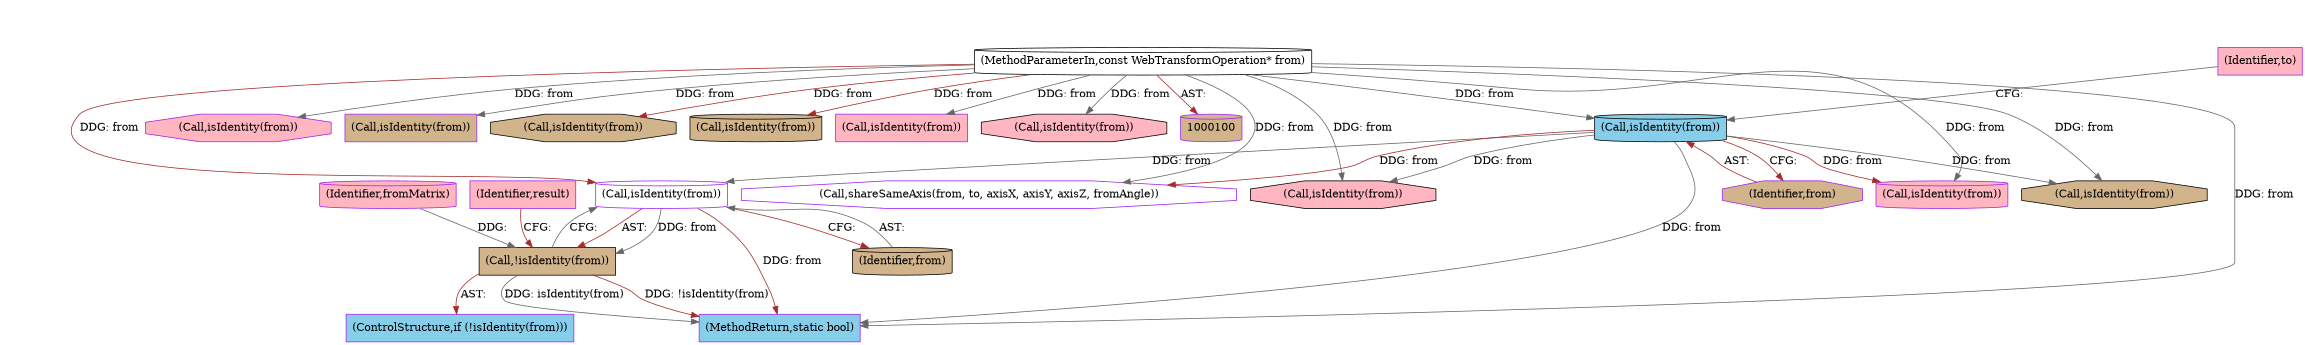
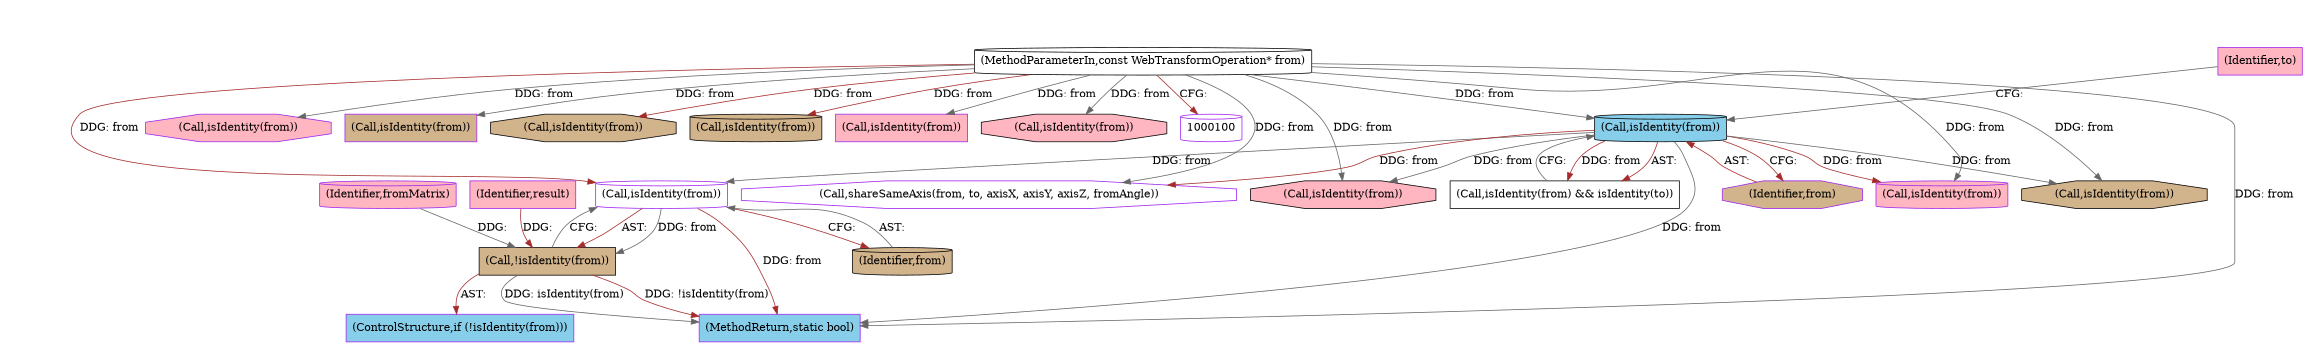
  digraph {
    node [color=purple fillcolor=tan shape=cylinder style=filled]
    edge [color=gray40]
    n1 [fillcolor=white label="(Call,isIdentity(from))"]
    n2 [color=black label="(Call,!isIdentity(from))" shape=box]
    n3 [fillcolor=skyblue label="(MethodReturn,static bool)" shape=box]
    n4 [color=black label="(Identifier,from)"]
    n5 [fillcolor=skyblue label="(ControlStructure,if (!isIdentity(from)))" shape=box]
    n6 [color=black fillcolor=skyblue label="(Call,isIdentity(from))"]
    n7 [label="(Identifier,from)" shape=octagon]
    n8 [fillcolor=lightpink label="(Call,isIdentity(from))"]
    n9 [color=black label="(Call,isIdentity(from))" shape=octagon]
    n10 [color=black fillcolor=lightpink label="(Call,isIdentity(from))" shape=octagon]
    n11 [fillcolor=white label="(Call,shareSameAxis(from, to, axisX, axisY, axisZ, fromAngle))" shape=octagon]
+   n12 [color=black fillcolor=white label="(Call,isIdentity(from) && isIdentity(to))" shape=box]
    n13 [color=black fillcolor=white label="(MethodParameterIn,const WebTransformOperation* from)"]
    n14 [fillcolor=lightpink label="(Call,isIdentity(from))" shape=octagon]
    n15 [label="(Call,isIdentity(from))" shape=box]
    n16 [color=black label="(Call,isIdentity(from))" shape=octagon]
    n17 [color=black label="(Call,isIdentity(from))"]
    n18 [fillcolor=lightpink label="(Call,isIdentity(from))" shape=box]
    n19 [color=black fillcolor=lightpink label="(Call,isIdentity(from))" shape=octagon]
-   1000100
+   1000100 [fillcolor=white]
    n21 [fillcolor=lightpink label="(Identifier,to)" shape=box]
    n22 [fillcolor=lightpink label="(Identifier,fromMatrix)"]
    n23 [fillcolor=lightpink label="(Identifier,result)" shape=box]
    n1 -> n2 [color=brown label="AST: "]
    n1 -> n2 [label="DDG: from"]
    n1 -> n3 [color=brown label="DDG: from"]
    n1 -> n4 [color=brown label="CFG: "]
    n2 -> n1 [label="CFG: "]
    n2 -> n3 [color=brown label="DDG: !isIdentity(from)"]
    n2 -> n3 [label="DDG: isIdentity(from)"]
    n2 -> n5 [color=brown label="AST: "]
    n4 -> n1 [label="AST: "]
    n6 -> n1 [label="DDG: from"]
    n6 -> n3 [label="DDG: from"]
    n6 -> n7 [color=brown label="CFG: "]
    n6 -> n8 [color=brown label="DDG: from"]
    n6 -> n9 [label="DDG: from"]
    n6 -> n10 [label="DDG: from"]
    n6 -> n11 [color=brown label="DDG: from"]
+   n6 -> n12 [color=brown label="AST: "]
+   n6 -> n12 [color=brown label="DDG: from"]
    n7 -> n6 [color=brown label="AST: "]
+   n12 -> n6 [label="CFG: "]
    n13 -> n1 [color=brown label="DDG: from"]
    n13 -> n3 [label="DDG: from"]
    n13 -> n6 [label="DDG: from"]
    n13 -> n8 [label="DDG: from"]
    n13 -> n9 [label="DDG: from"]
    n13 -> n10 [label="DDG: from"]
    n13 -> n11 [label="DDG: from"]
    n13 -> n14 [label="DDG: from"]
    n13 -> n15 [label="DDG: from"]
    n13 -> n16 [color=brown label="DDG: from"]
    n13 -> n17 [color=brown label="DDG: from"]
    n13 -> n18 [label="DDG: from"]
    n13 -> n19 [label="DDG: from"]
-   n13 -> 1000100 [color=brown label="AST: "]
+   n13 -> 1000100 [color=brown label="CFG: "]
    n21 -> n6 [label="CFG: "]
    n22 -> n2 [label="DDG: "]
-   n23 -> n2 [color=brown label="CFG: "]
+   n23 -> n2 [color=brown label="DDG: "]
  }
